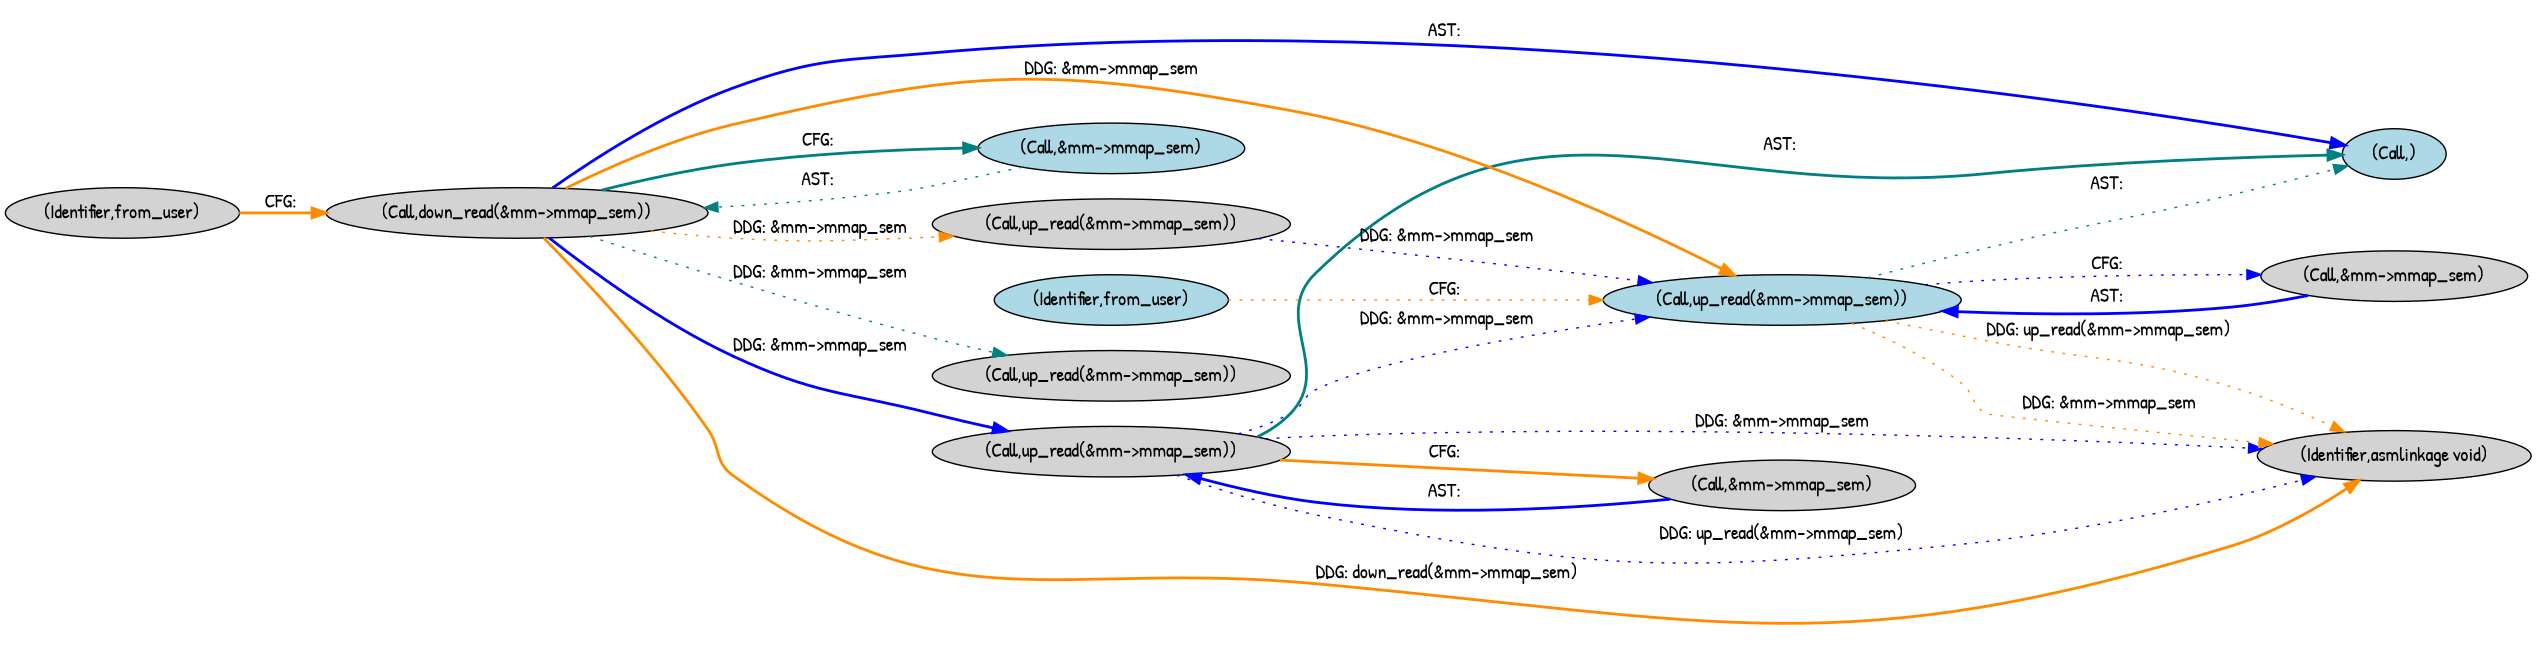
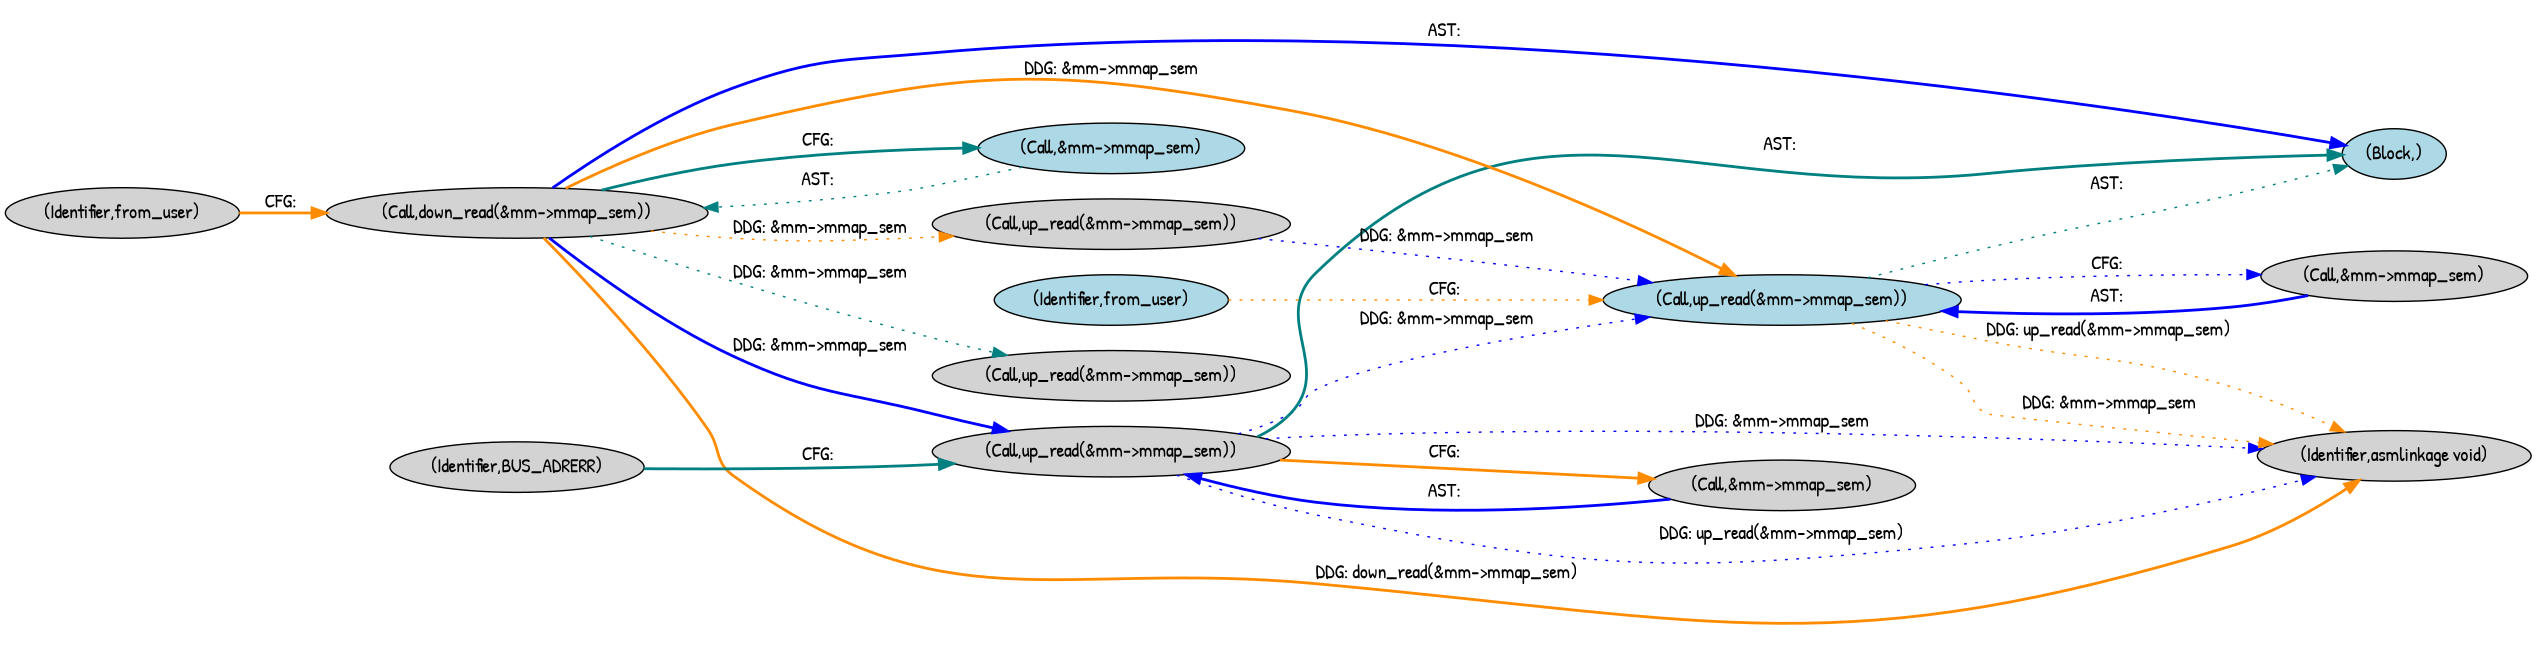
  digraph {
    fontname="Patrick Hand"
    rankdir=LR
    node [fillcolor=lightgrey fontname="Patrick Hand" style=filled]
    edge [color=blue fontname="Patrick Hand" style=dotted]
    n1 [label="(Call,up_read(&mm->mmap_sem))"]
    n2 [fillcolor=lightblue label="(Call,up_read(&mm->mmap_sem))"]
-   n3 [fillcolor=lightblue label="(Call,)"]
+   n3 [fillcolor=lightblue label="(Block,)"]
    n4 [label="(Call,&mm->mmap_sem)"]
    n5 [label="(Identifier,asmlinkage void)"]
    n6 [label="(Call,&mm->mmap_sem)"]
    n7 [label="(Call,down_read(&mm->mmap_sem))"]
    n8 [label="(Call,up_read(&mm->mmap_sem))"]
    n9 [label="(Call,up_read(&mm->mmap_sem))"]
    n10 [fillcolor=lightblue label="(Call,&mm->mmap_sem)"]
+   n11 [label="(Identifier,BUS_ADRERR)"]
    n12 [fillcolor=lightblue label="(Identifier,from_user)"]
    n13 [label="(Identifier,from_user)"]
    n1 -> n2 [label="DDG: &mm->mmap_sem"]
    n1 -> n3 [color=teal label="AST: " style=bold]
    n1 -> n4 [color=darkorange label="CFG: " style=bold]
    n1 -> n5 [label="DDG: up_read(&mm->mmap_sem)"]
    n1 -> n5 [label="DDG: &mm->mmap_sem"]
    n2 -> n3 [color=teal label="AST: "]
    n2 -> n5 [color=darkorange label="DDG: up_read(&mm->mmap_sem)"]
    n2 -> n5 [color=darkorange label="DDG: &mm->mmap_sem"]
    n2 -> n6 [label="CFG: "]
    n4 -> n1 [label="AST: " style=bold]
    n6 -> n2 [label="AST: " style=bold]
    n7 -> n1 [label="DDG: &mm->mmap_sem" style=bold]
    n7 -> n2 [color=darkorange label="DDG: &mm->mmap_sem" style=bold]
    n7 -> n3 [label="AST: " style=bold]
    n7 -> n5 [color=darkorange label="DDG: down_read(&mm->mmap_sem)" style=bold]
    n7 -> n8 [color=darkorange label="DDG: &mm->mmap_sem"]
    n7 -> n9 [color=teal label="DDG: &mm->mmap_sem"]
    n7 -> n10 [color=teal label="CFG: " style=bold]
    n8 -> n2 [label="DDG: &mm->mmap_sem"]
    n10 -> n7 [color=teal label="AST: "]
+   n11 -> n1 [color=teal label="CFG: " style=bold]
    n12 -> n2 [color=darkorange label="CFG: "]
    n13 -> n7 [color=darkorange label="CFG: " style=bold]
  }
